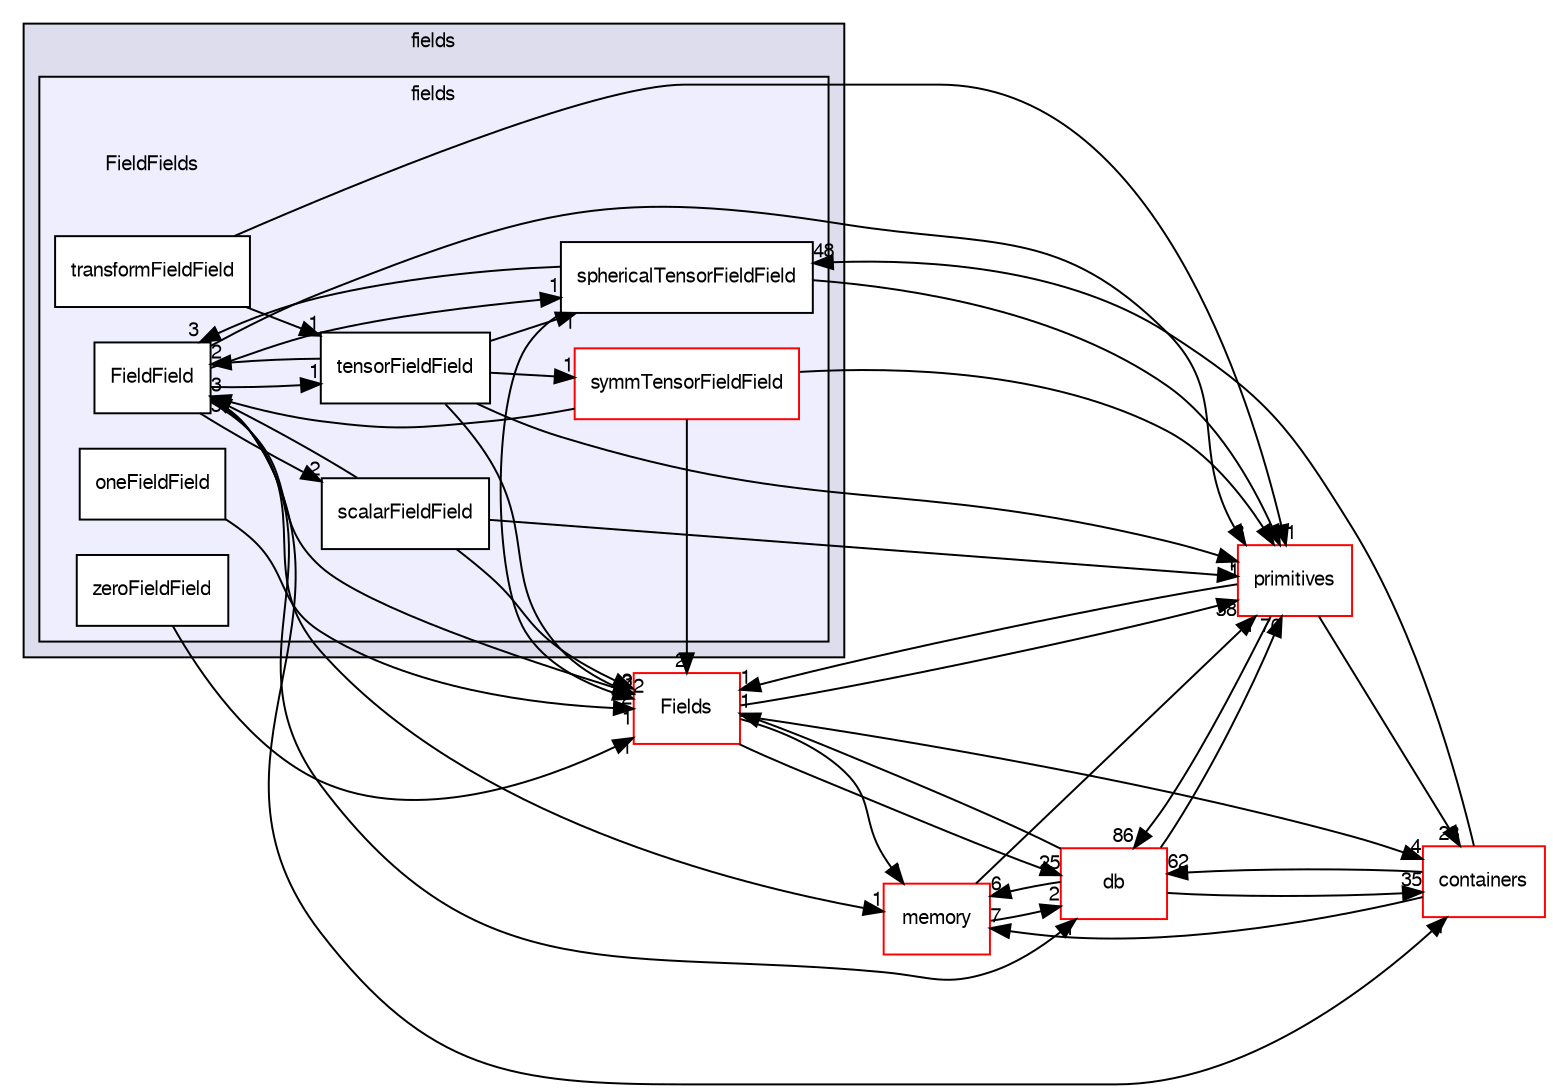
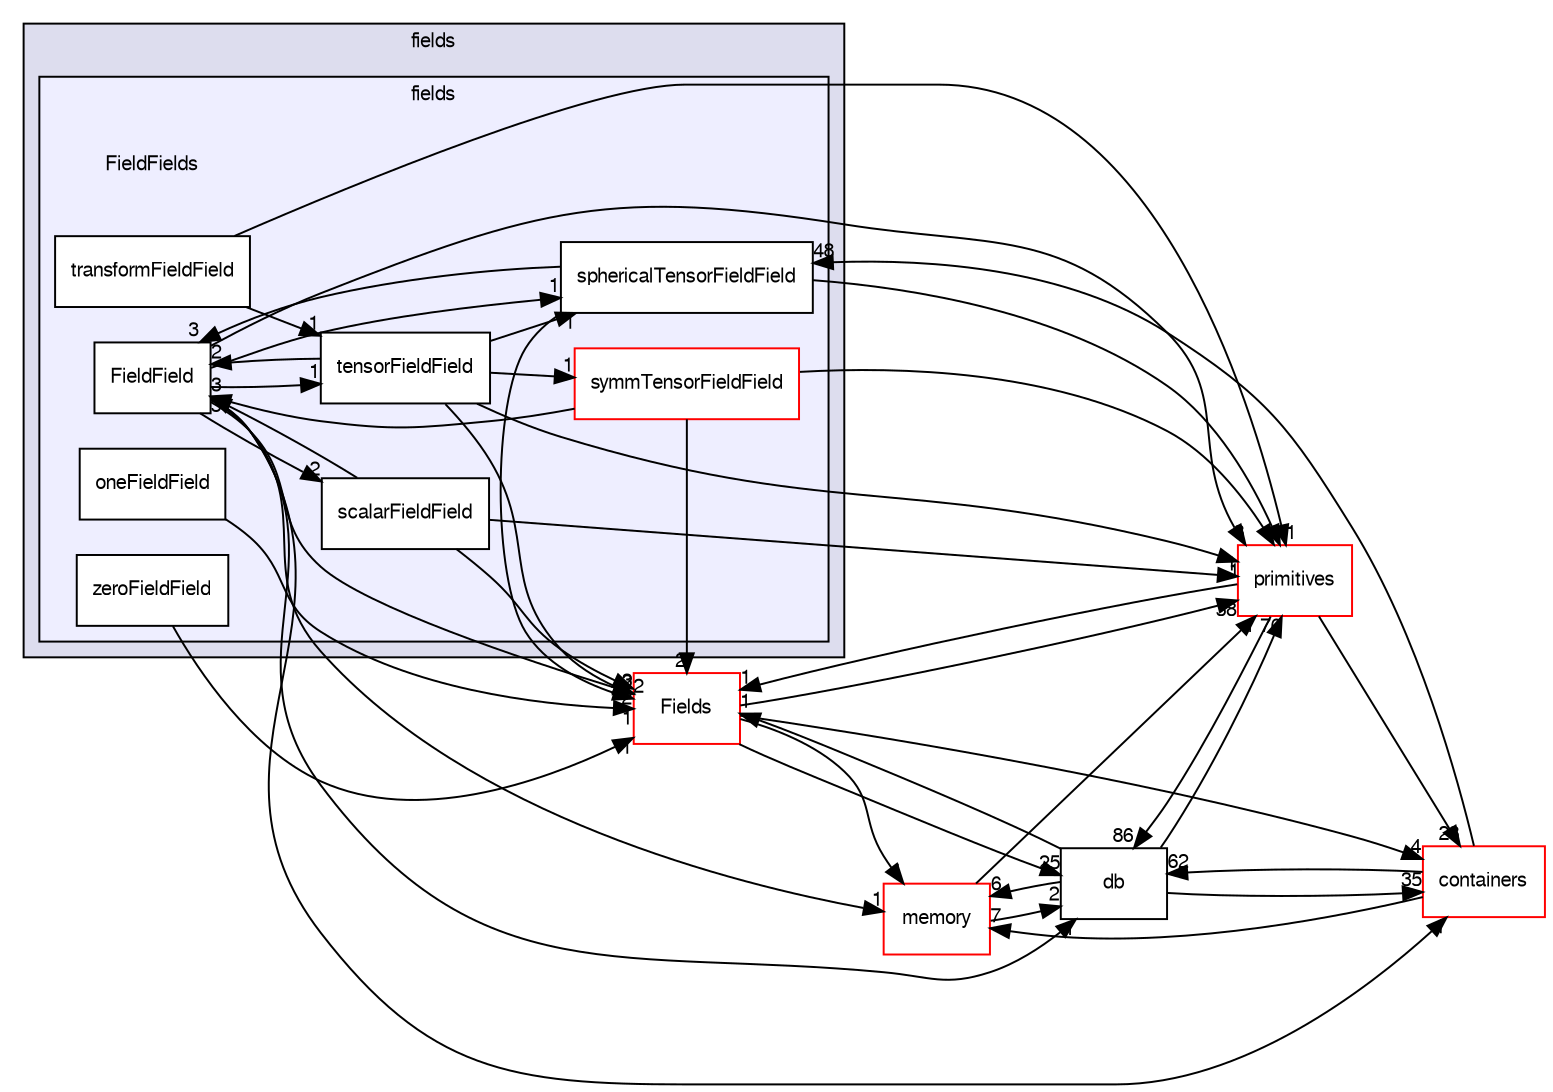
  digraph {
    compound=true
    rankdir=LR
    node [fontname=FreeSans fontsize=10 shape=box color=black fillcolor=white style=filled]
    edge [headlabel=1 labeldistance=1.5 labelfontname=FreeSans labelfontsize=10]
    n1 [label=FieldFields shape=plaintext color="" fillcolor="" style=""]
    n2 [label=FieldField]
    n3 [label=oneFieldField]
    n4 [label=scalarFieldField]
    n5 [label=sphericalTensorFieldField]
    n6 [color=red label=symmTensorFieldField]
    n7 [label=tensorFieldField]
    n8 [label=transformFieldField]
    n9 [label=zeroFieldField]
    n10 [color=red label=Fields fillcolor="" style=""]
    n11 [color=red label=memory fillcolor="" style=""]
    n12 [color=red label=containers fillcolor="" style=""]
-   n13 [color=red label=db fillcolor="" style=""]
+   n13 [label=db fillcolor="" style=""]
    n14 [color=red label=primitives fillcolor="" style=""]
    subgraph cluster_1 {
      bgcolor="#ddddee"
      fontname=FreeSans
      fontsize=10
      label=fields
      pencolor=black
      subgraph cluster_2 {
        bgcolor="#eeeeff"
        fontname=FreeSans
        fontsize=10
        label=fields
        pencolor=black
        n1
        n2
        n3
        n4
        n5
        n6
        n7
        n8
        n9
      }
    }
    n2 -> n4 [headlabel=2]
    n2 -> n5
    n2 -> n7
    n2 -> n10 [headlabel=3]
    n2 -> n11
    n2 -> n12
    n2 -> n13
    n2 -> n14 [headlabel=3]
    n3 -> n10
    n4 -> n2 [headlabel=3]
    n4 -> n10 [headlabel=2]
    n4 -> n14
    n5 -> n2 [headlabel=3]
    n5 -> n10 [headlabel=2]
    n5 -> n14
    n6 -> n2 [headlabel=3]
    n6 -> n10 [headlabel=2]
    n6 -> n14
    n7 -> n2 [headlabel=2]
    n7 -> n5
    n7 -> n6
    n7 -> n10 [headlabel=2]
    n7 -> n14
    n8 -> n7
    n8 -> n14
    n9 -> n10
    n10 -> n11
    n10 -> n12 [headlabel=4]
    n10 -> n13 [headlabel=25]
    n10 -> n14 [headlabel=38]
    n11 -> n13 [headlabel=2]
    n11 -> n14
    n12 -> n5 [headlabel=48]
    n12 -> n11 [headlabel=7]
    n12 -> n13 [headlabel=62]
    n13 -> n10
    n13 -> n11 [headlabel=6]
    n13 -> n12 [headlabel=35]
    n13 -> n14 [headlabel=76]
    n14 -> n10
    n14 -> n12 [headlabel=23]
    n14 -> n13 [headlabel=86]
  }
